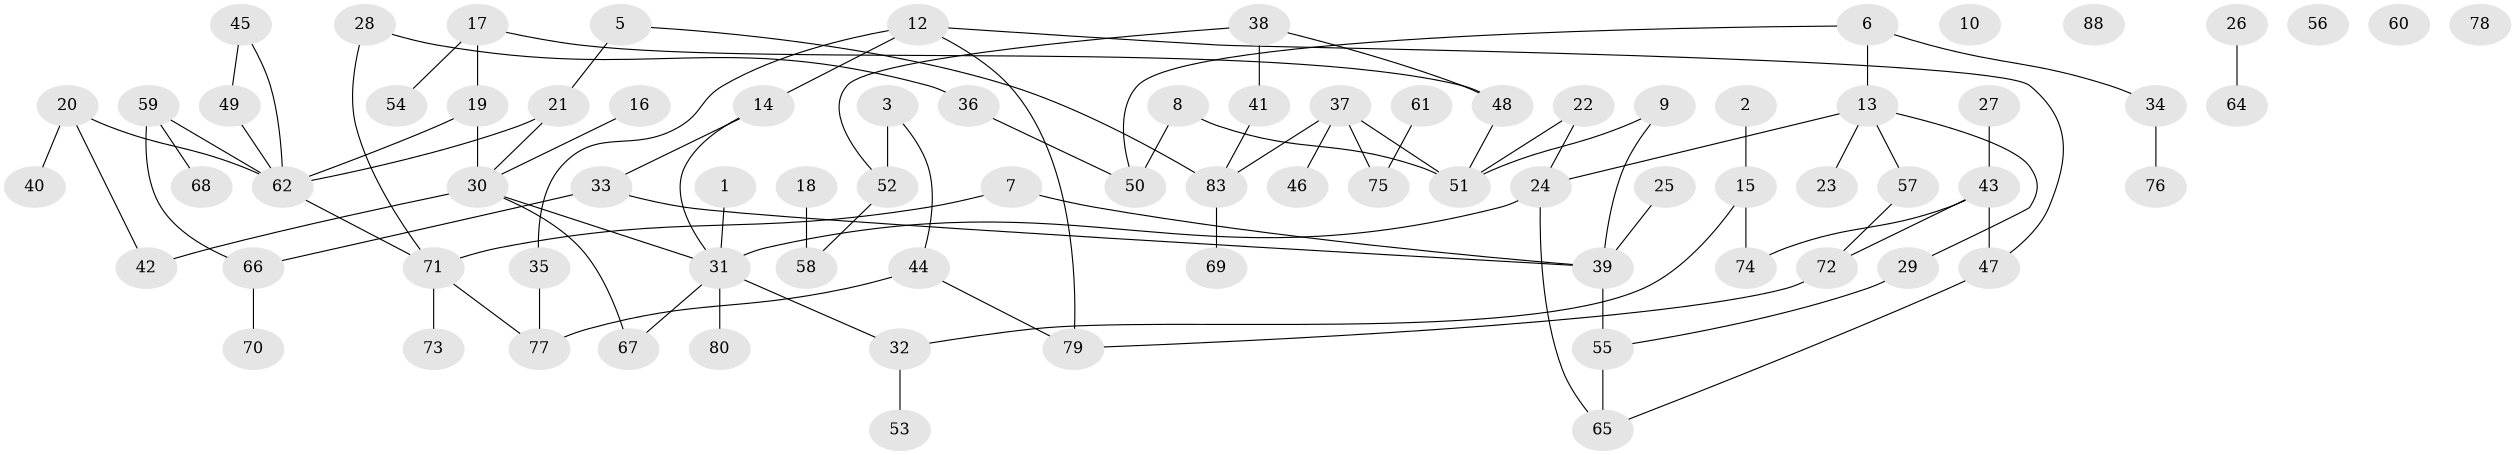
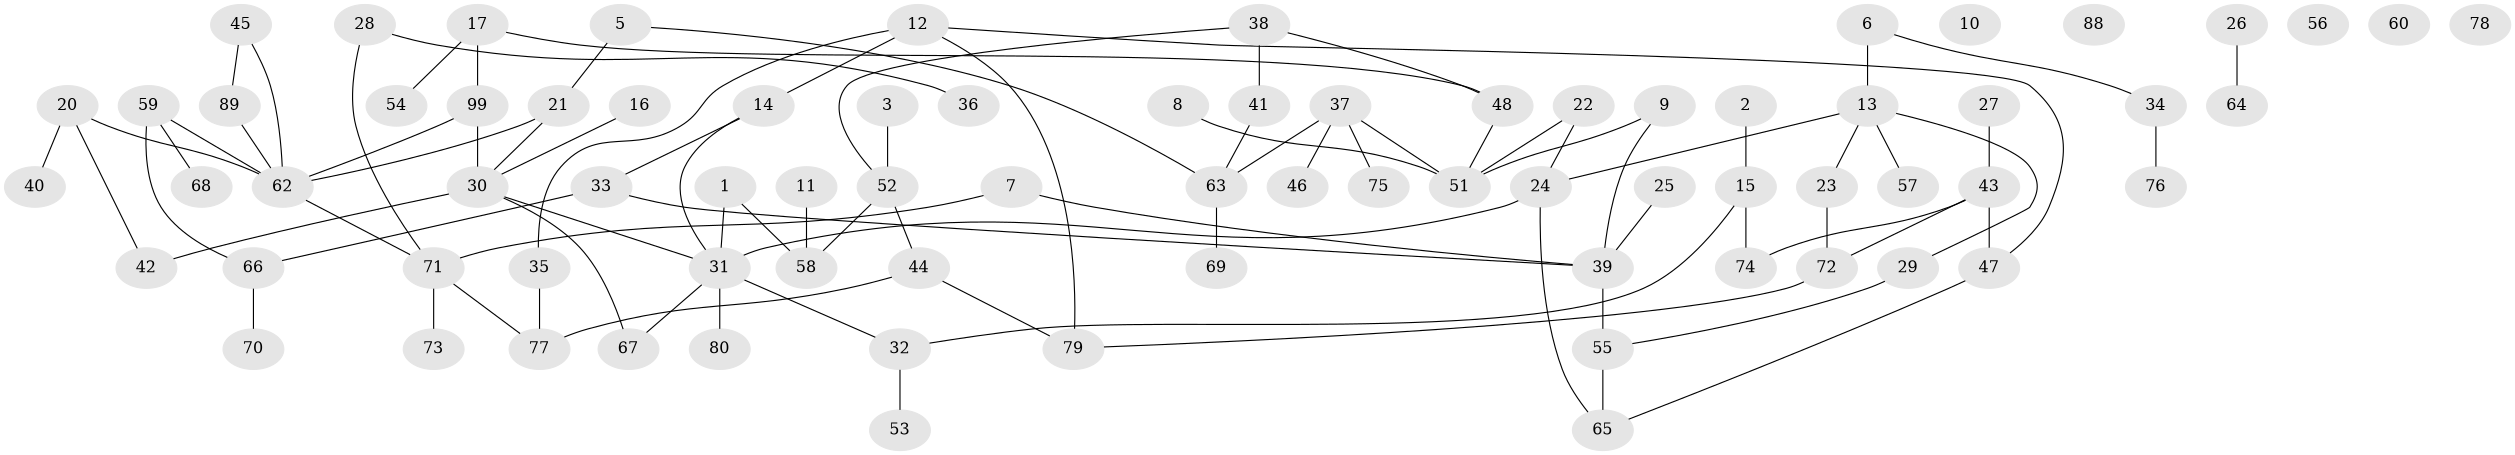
  graph {
    node [color=gray90 style=filled]
    1
    31
    58
    32
    67
    80
    2
    15
    74
    3
    44
    52
    79
    77
    25
    39
    5
    21
-   63 [label=83]
+   63
    30
    62
    69
    6
    13
    34
-   50
    23
    24
    29
    57
    76
    7
    71
    55
    73
    8
    51
    9
    10
-   11 [label=18]
+   11
    12
    14
    35
    47
    33
    65
    72
    66
    53
    16
    42
    17
-   19
+   19 [label=99]
    48
    54
    n56 [label=88]
    20
    40
    22
    26
    64
    27
    43
    28
    36
    70
    37
    46
    75
    38
    41
    45
-   49
+   49 [label=89]
    56
    59
    68
    60
-   61
    78
    1 -- 31
+   1 -- 58
    31 -- 32
    31 -- 67
    31 -- 80
    32 -- 53
    2 -- 15
    15 -- 32
    15 -- 74
-   3 -- 44
+   52 -- 44
    3 -- 52
    44 -- 79
    44 -- 77
    52 -- 58
    25 -- 39
    39 -- 55
    5 -- 21
    5 -- 63
    21 -- 30
    21 -- 62
    63 -- 69
    30 -- 31
    30 -- 67
    30 -- 42
    62 -- 71
    6 -- 13
    6 -- 34
-   6 -- 50
    13 -- 23
    13 -- 24
    13 -- 29
    13 -- 57
    34 -- 76
    24 -- 31
    24 -- 65
    29 -- 55
-   57 -- 72
+   23 -- 72
    7 -- 39
    7 -- 71
    71 -- 77
    71 -- 73
    55 -- 65
-   8 -- 50
    8 -- 51
    9 -- 39
    9 -- 51
    11 -- 58
    12 -- 79
    12 -- 14
    12 -- 35
    12 -- 47
    14 -- 31
    14 -- 33
    35 -- 77
    47 -- 65
    33 -- 39
    33 -- 66
    72 -- 79
    66 -- 70
    16 -- 30
    17 -- 19
    17 -- 48
    17 -- 54
    19 -- 30
    19 -- 62
    48 -- 51
    20 -- 62
    20 -- 42
    20 -- 40
    22 -- 24
    22 -- 51
    26 -- 64
    27 -- 43
    43 -- 74
    43 -- 47
    43 -- 72
    28 -- 71
    28 -- 36
-   36 -- 50
    37 -- 63
    37 -- 51
    37 -- 46
    37 -- 75
    38 -- 52
    38 -- 48
    38 -- 41
    41 -- 63
    45 -- 62
    45 -- 49
    49 -- 62
    59 -- 62
    59 -- 66
    59 -- 68
-   61 -- 75
  }
